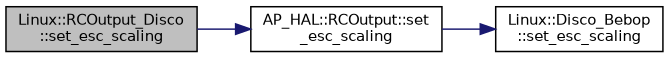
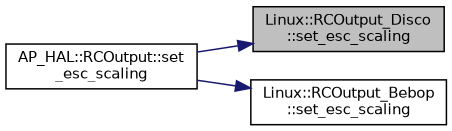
  digraph {
    rankdir=LR
    node [color=black fillcolor=white fontname=Helvetica fontsize=10 shape=record style=filled]
    edge [color=midnightblue fontname=Helvetica fontsize=10 labelfontname=Helvetica labelfontsize=10 style=solid]
    n1 [fillcolor=grey75 fontcolor=black height=0.2 label="Linux::RCOutput_Disco\l::set_esc_scaling" width=0.4]
    n2 [height=0.2 label="AP_HAL::RCOutput::set\l_esc_scaling" width=0.4]
-   n3 [height=0.2 label="Linux::Disco_Bebop\l::set_esc_scaling" width=0.4]
-   n1 -> n2
+   n3 [height=0.2 label="Linux::RCOutput_Bebop\l::set_esc_scaling" width=0.4]
+   n2 -> n1
    n2 -> n3
  }
